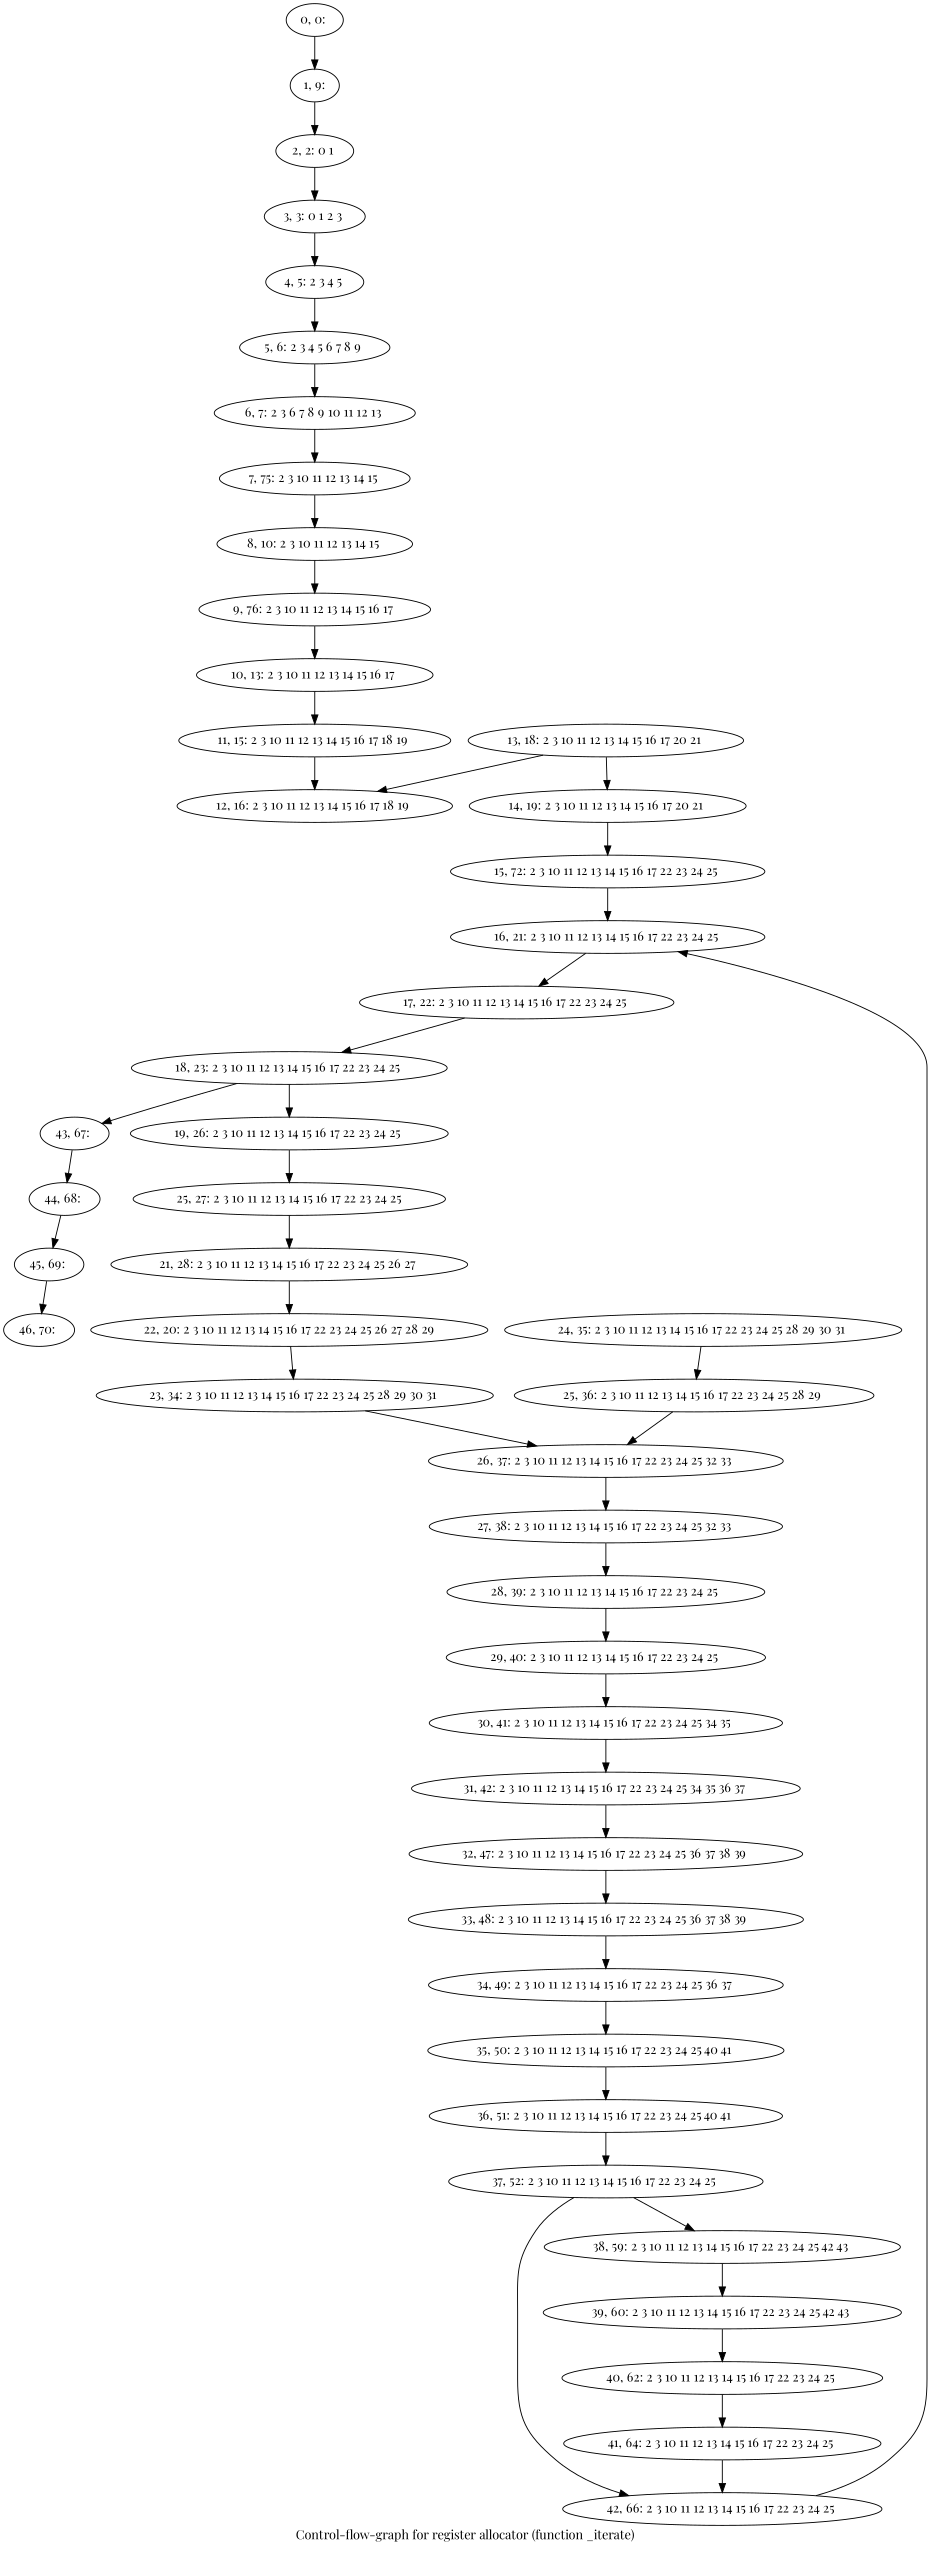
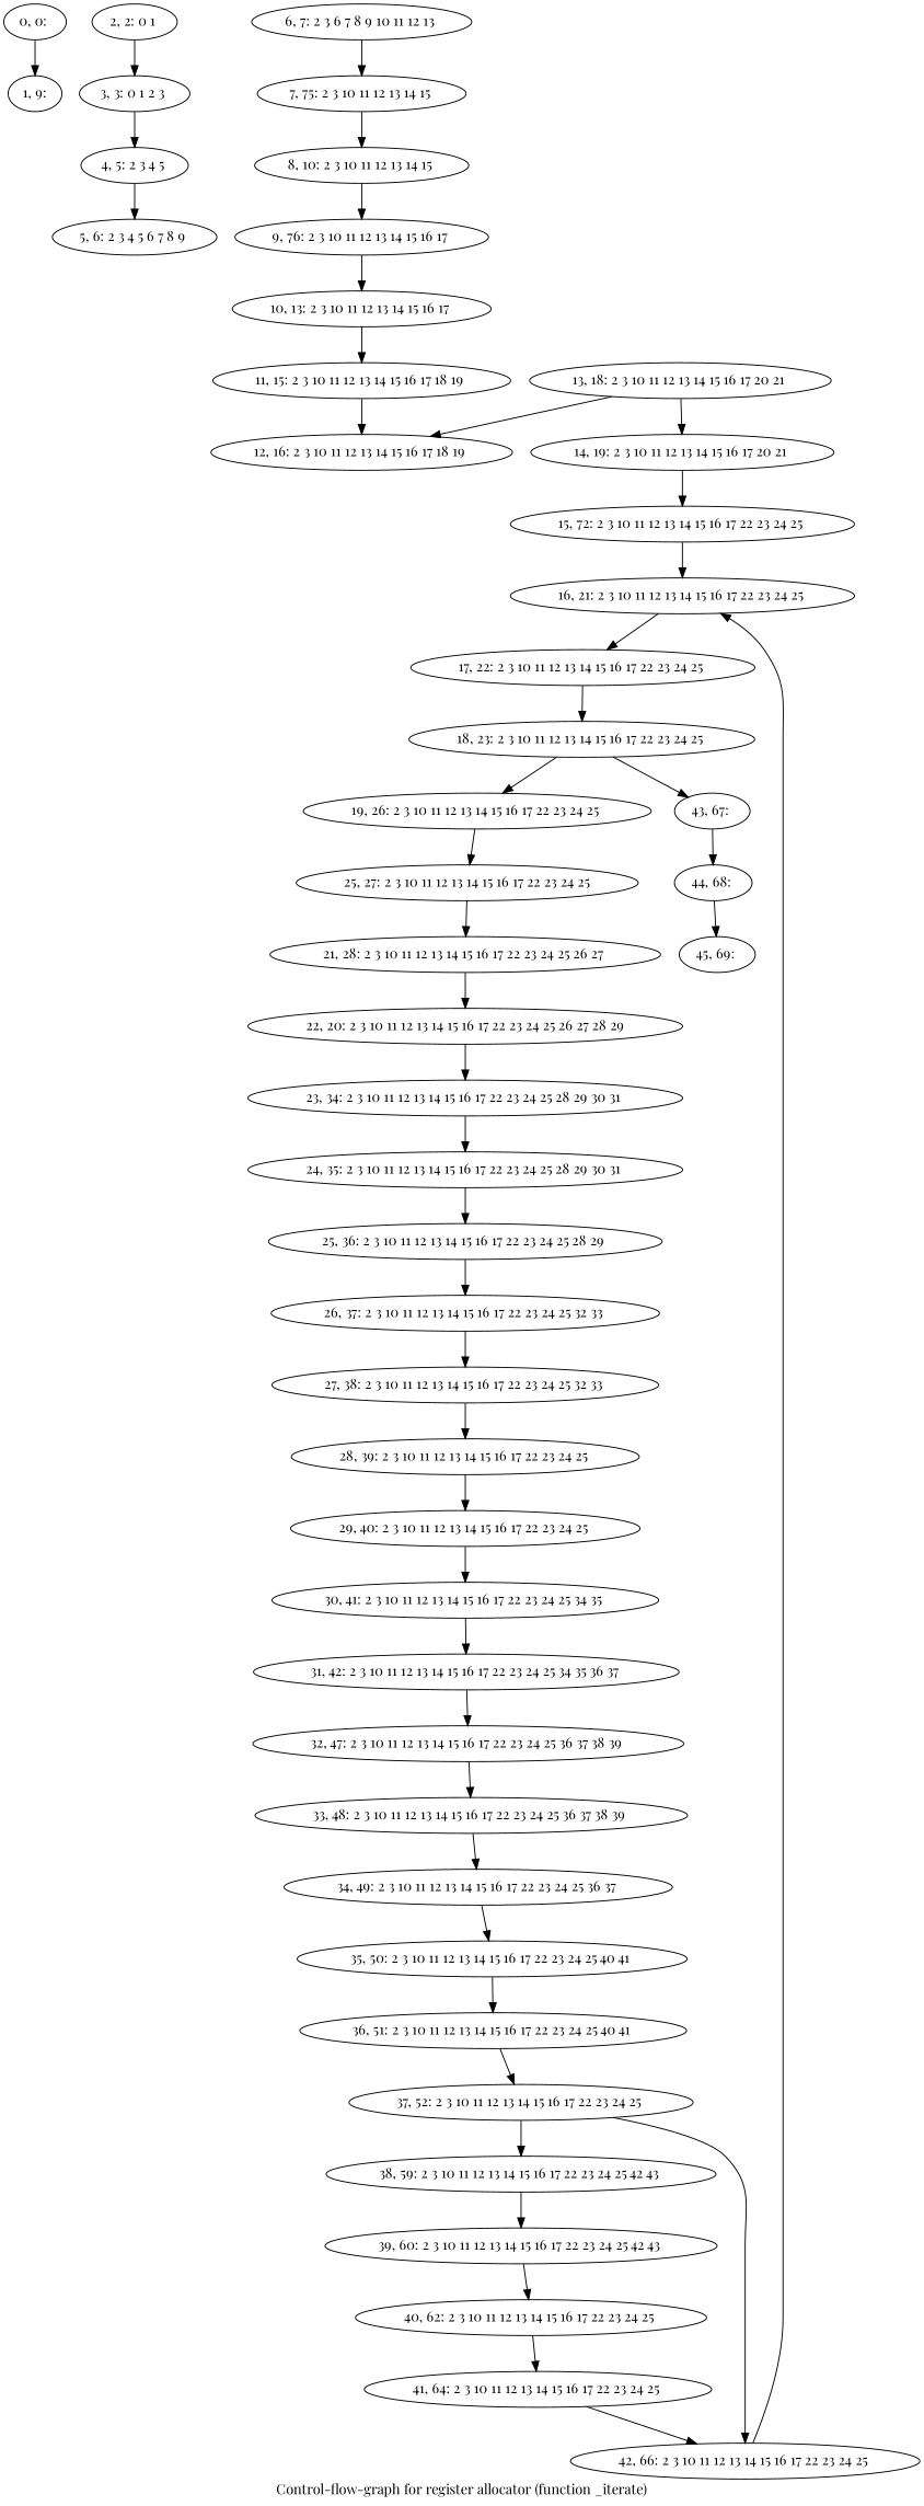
  digraph {
    fontname="Playfair Display"
    label="Control-flow-graph for register allocator (function _iterate)"
    node [fontname="Playfair Display"]
    edge [fontname="Playfair Display"]
    n1 [label="0, 0: "]
    n2 [label="1, 9:"]
    n3 [label="2, 2: 0 1 "]
    n4 [label="3, 3: 0 1 2 3 "]
    n5 [label="4, 5: 2 3 4 5 "]
    n6 [label="5, 6: 2 3 4 5 6 7 8 9 "]
    n7 [label="6, 7: 2 3 6 7 8 9 10 11 12 13 "]
    n8 [label="7, 75: 2 3 10 11 12 13 14 15 "]
    n9 [label="8, 10: 2 3 10 11 12 13 14 15 "]
    n10 [label="9, 76: 2 3 10 11 12 13 14 15 16 17 "]
    n11 [label="10, 13: 2 3 10 11 12 13 14 15 16 17 "]
    n12 [label="11, 15: 2 3 10 11 12 13 14 15 16 17 18 19 "]
    n13 [label="12, 16: 2 3 10 11 12 13 14 15 16 17 18 19 "]
    n14 [label="13, 18: 2 3 10 11 12 13 14 15 16 17 20 21 "]
    n15 [label="14, 19: 2 3 10 11 12 13 14 15 16 17 20 21 "]
    n16 [label="15, 72: 2 3 10 11 12 13 14 15 16 17 22 23 24 25 "]
    n17 [label="16, 21: 2 3 10 11 12 13 14 15 16 17 22 23 24 25 "]
    n18 [label="17, 22: 2 3 10 11 12 13 14 15 16 17 22 23 24 25 "]
    n19 [label="18, 23: 2 3 10 11 12 13 14 15 16 17 22 23 24 25 "]
    n20 [label="19, 26: 2 3 10 11 12 13 14 15 16 17 22 23 24 25 "]
    n21 [label="43, 67: "]
    n22 [label="25, 27: 2 3 10 11 12 13 14 15 16 17 22 23 24 25"]
    n23 [label="44, 68: "]
    n24 [label="21, 28: 2 3 10 11 12 13 14 15 16 17 22 23 24 25 26 27 "]
    n25 [label="22, 20: 2 3 10 11 12 13 14 15 16 17 22 23 24 25 26 27 28 29"]
    n26 [label="23, 34: 2 3 10 11 12 13 14 15 16 17 22 23 24 25 28 29 30 31 "]
    n27 [label="24, 35: 2 3 10 11 12 13 14 15 16 17 22 23 24 25 28 29 30 31 "]
    n28 [label="25, 36: 2 3 10 11 12 13 14 15 16 17 22 23 24 25 28 29 "]
    n29 [label="26, 37: 2 3 10 11 12 13 14 15 16 17 22 23 24 25 32 33 "]
    n30 [label="27, 38: 2 3 10 11 12 13 14 15 16 17 22 23 24 25 32 33 "]
    n31 [label="28, 39: 2 3 10 11 12 13 14 15 16 17 22 23 24 25 "]
    n32 [label="29, 40: 2 3 10 11 12 13 14 15 16 17 22 23 24 25 "]
    n33 [label="30, 41: 2 3 10 11 12 13 14 15 16 17 22 23 24 25 34 35 "]
    n34 [label="31, 42: 2 3 10 11 12 13 14 15 16 17 22 23 24 25 34 35 36 37 "]
    n35 [label="32, 47: 2 3 10 11 12 13 14 15 16 17 22 23 24 25 36 37 38 39 "]
    n36 [label="33, 48: 2 3 10 11 12 13 14 15 16 17 22 23 24 25 36 37 38 39 "]
    n37 [label="34, 49: 2 3 10 11 12 13 14 15 16 17 22 23 24 25 36 37 "]
    n38 [label="35, 50: 2 3 10 11 12 13 14 15 16 17 22 23 24 25 40 41 "]
    n39 [label="36, 51: 2 3 10 11 12 13 14 15 16 17 22 23 24 25 40 41 "]
    n40 [label="37, 52: 2 3 10 11 12 13 14 15 16 17 22 23 24 25 "]
    n41 [label="38, 59: 2 3 10 11 12 13 14 15 16 17 22 23 24 25 42 43 "]
    n42 [label="42, 66: 2 3 10 11 12 13 14 15 16 17 22 23 24 25 "]
    n43 [label="39, 60: 2 3 10 11 12 13 14 15 16 17 22 23 24 25 42 43 "]
    n44 [label="40, 62: 2 3 10 11 12 13 14 15 16 17 22 23 24 25 "]
    n45 [label="41, 64: 2 3 10 11 12 13 14 15 16 17 22 23 24 25 "]
    n46 [label="45, 69: "]
-   n47 [label="46, 70: "]
    n1 -> n2
-   n2 -> n3
    n3 -> n4
    n4 -> n5
    n5 -> n6
-   n6 -> n7
    n7 -> n8
    n8 -> n9
    n9 -> n10
    n10 -> n11
    n11 -> n12
    n12 -> n13
    n14 -> n13
    n14 -> n15
    n15 -> n16
    n16 -> n17
    n17 -> n18
    n18 -> n19
    n19 -> n20
    n19 -> n21
    n20 -> n22
    n21 -> n23
    n22 -> n24
    n23 -> n46
    n24 -> n25
    n25 -> n26
-   n26 -> n29
+   n26 -> n27
    n27 -> n28
    n28 -> n29
    n29 -> n30
    n30 -> n31
    n31 -> n32
    n32 -> n33
    n33 -> n34
    n34 -> n35
    n35 -> n36
    n36 -> n37
    n37 -> n38
    n38 -> n39
    n39 -> n40
    n40 -> n41
    n40 -> n42
    n41 -> n43
    n42 -> n17
    n43 -> n44
    n44 -> n45
    n45 -> n42
-   n46 -> n47
  }
